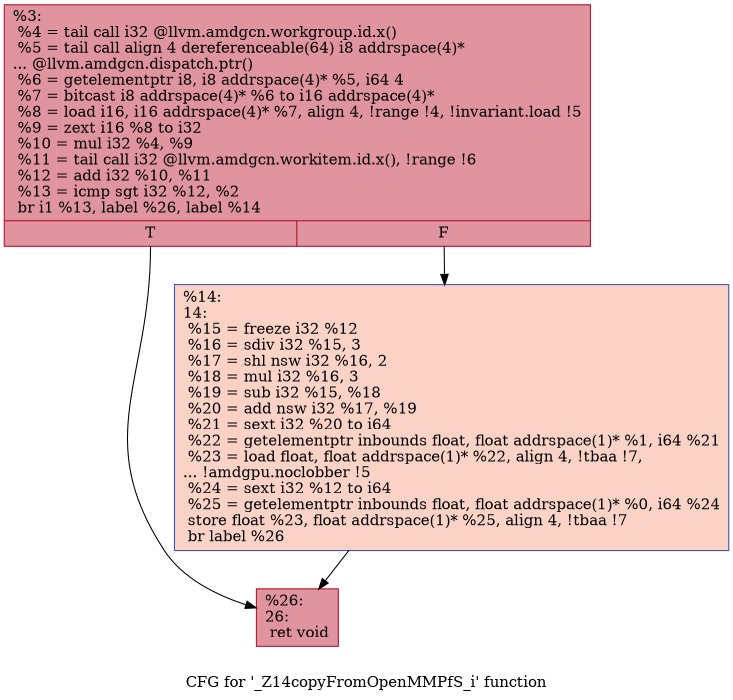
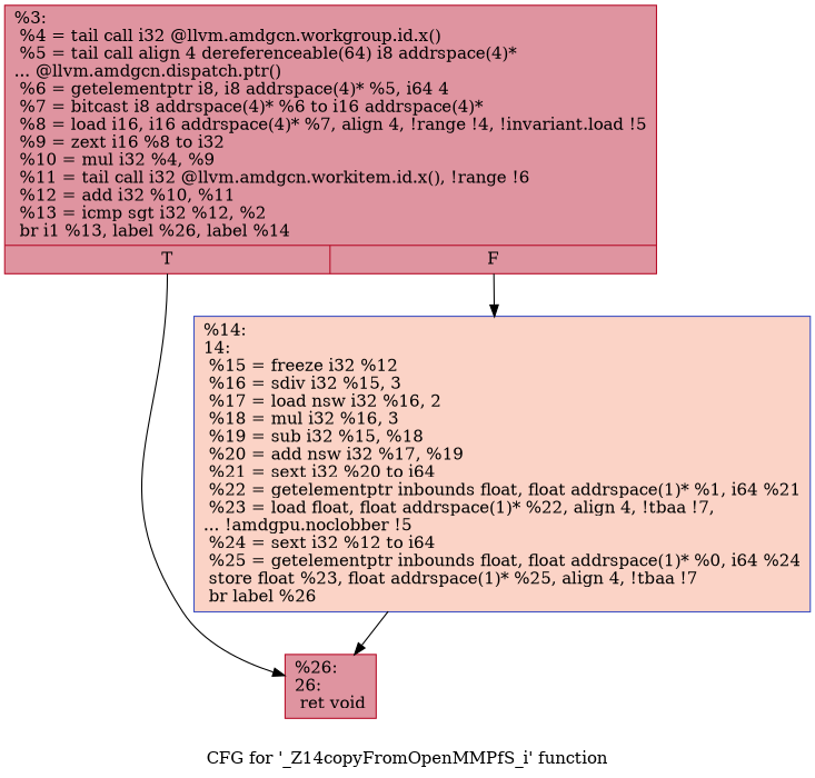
  digraph {
    label="CFG for '_Z14copyFromOpenMMPfS_i' function"
    node [color="#b70d28ff" fillcolor="#b70d2870" shape=record style=filled]
    n1 [label="{%3:\l  %4 = tail call i32 @llvm.amdgcn.workgroup.id.x()\l  %5 = tail call align 4 dereferenceable(64) i8 addrspace(4)*\l... @llvm.amdgcn.dispatch.ptr()\l  %6 = getelementptr i8, i8 addrspace(4)* %5, i64 4\l  %7 = bitcast i8 addrspace(4)* %6 to i16 addrspace(4)*\l  %8 = load i16, i16 addrspace(4)* %7, align 4, !range !4, !invariant.load !5\l  %9 = zext i16 %8 to i32\l  %10 = mul i32 %4, %9\l  %11 = tail call i32 @llvm.amdgcn.workitem.id.x(), !range !6\l  %12 = add i32 %10, %11\l  %13 = icmp sgt i32 %12, %2\l  br i1 %13, label %26, label %14\l|{<s0>T|<s1>F}}"]
    n2 [label="{%26:\l26:                                               \l  ret void\l}"]
-   n3 [color="#3d50c3ff" fillcolor="#f59c7d70" label="{%14:\l14:                                               \l  %15 = freeze i32 %12\l  %16 = sdiv i32 %15, 3\l  %17 = shl nsw i32 %16, 2\l  %18 = mul i32 %16, 3\l  %19 = sub i32 %15, %18\l  %20 = add nsw i32 %17, %19\l  %21 = sext i32 %20 to i64\l  %22 = getelementptr inbounds float, float addrspace(1)* %1, i64 %21\l  %23 = load float, float addrspace(1)* %22, align 4, !tbaa !7,\l... !amdgpu.noclobber !5\l  %24 = sext i32 %12 to i64\l  %25 = getelementptr inbounds float, float addrspace(1)* %0, i64 %24\l  store float %23, float addrspace(1)* %25, align 4, !tbaa !7\l  br label %26\l}"]
+   n3 [color="#3d50c3ff" fillcolor="#f59c7d70" label="{%14:\l14:                                               \l  %15 = freeze i32 %12\l  %16 = sdiv i32 %15, 3\l  %17 = load nsw i32 %16, 2\l  %18 = mul i32 %16, 3\l  %19 = sub i32 %15, %18\l  %20 = add nsw i32 %17, %19\l  %21 = sext i32 %20 to i64\l  %22 = getelementptr inbounds float, float addrspace(1)* %1, i64 %21\l  %23 = load float, float addrspace(1)* %22, align 4, !tbaa !7,\l... !amdgpu.noclobber !5\l  %24 = sext i32 %12 to i64\l  %25 = getelementptr inbounds float, float addrspace(1)* %0, i64 %24\l  store float %23, float addrspace(1)* %25, align 4, !tbaa !7\l  br label %26\l}"]
    n1 -> n2 [tailport=s0]
    n1 -> n3 [tailport=s1]
    n3 -> n2
  }
